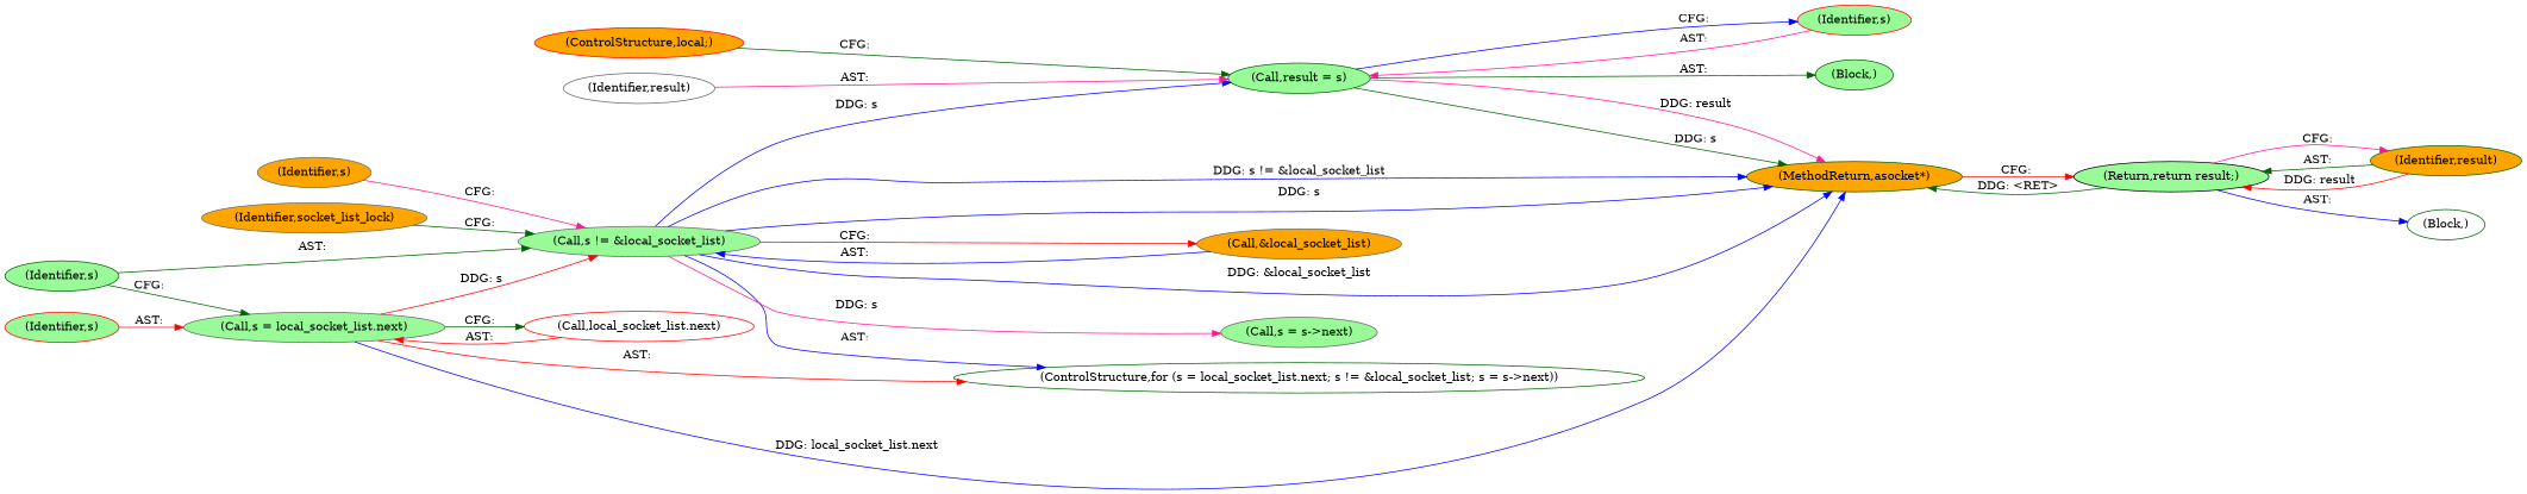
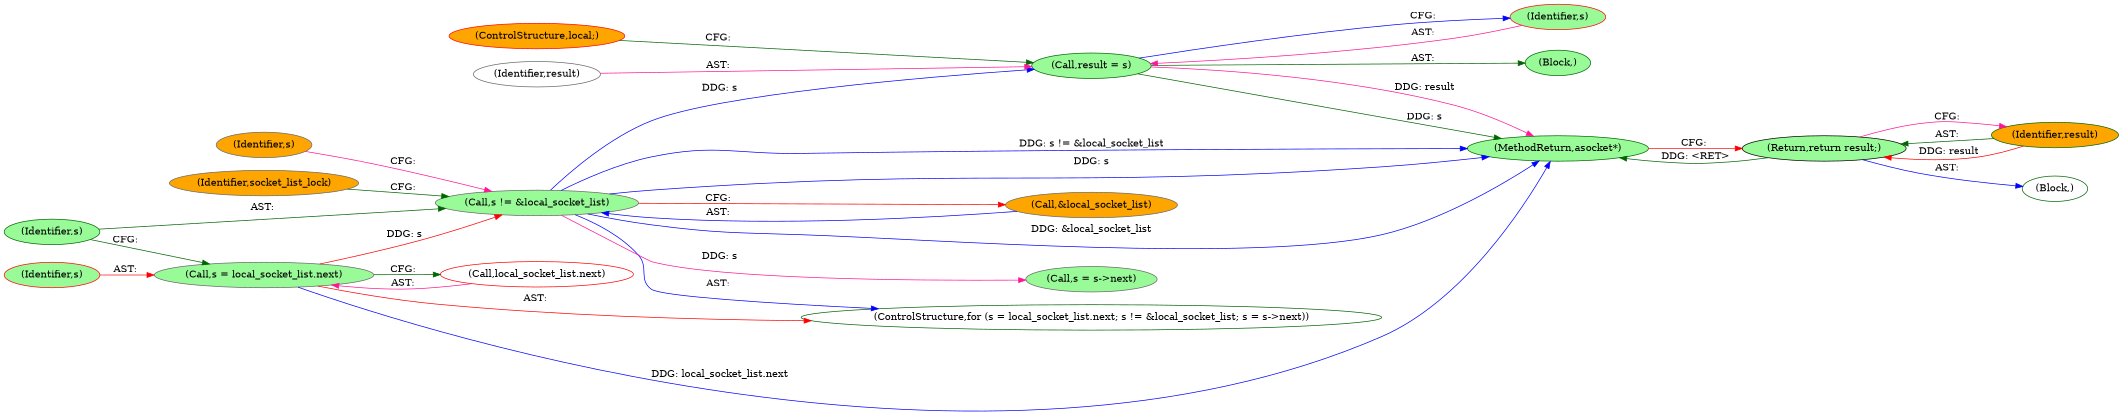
  digraph {
    rankdir=LR
    node [color=gray40 fillcolor=palegreen style=filled]
    edge [color=darkgreen]
    n1 [label="(Call,s = local_socket_list.next)"]
    n2 [label="(Call,s != &local_socket_list)"]
    n3 [color=darkgreen fillcolor=white label="(ControlStructure,for (s = local_socket_list.next; s != &local_socket_list; s = s->next))"]
    n4 [color=red fillcolor=white label="(Call,local_socket_list.next)"]
-   n5 [color=darkgreen fillcolor=orange label="(MethodReturn,asocket*)"]
+   n5 [color=darkgreen label="(MethodReturn,asocket*)"]
    n6 [color=darkgreen label="(Call,result = s)"]
    n7 [fillcolor=orange label="(Call,&local_socket_list)"]
    n8 [label="(Call,s = s->next)"]
    n9 [color=black label="(Return,return result;)"]
    n10 [color=darkgreen label="(Block,)"]
    n11 [color=red label="(Identifier,s)"]
    n12 [color=darkgreen fillcolor=orange label="(Identifier,result)"]
    n13 [color=darkgreen fillcolor=white label="(Block,)"]
    n14 [fillcolor=orange label="(Identifier,s)"]
    n15 [color=red fillcolor=orange label="(ControlStructure,local;)"]
    n16 [fillcolor=white label="(Identifier,result)"]
    n17 [fillcolor=orange label="(Identifier,socket_list_lock)"]
    n18 [color=red label="(Identifier,s)"]
    n19 [color=darkgreen label="(Identifier,s)"]
    n1 -> n2 [color=red label="DDG: s"]
    n1 -> n3 [color=red label="AST: "]
    n1 -> n4 [label="CFG: "]
    n1 -> n5 [color=blue label="DDG: local_socket_list.next"]
    n2 -> n3 [color=blue label="AST: "]
    n2 -> n5 [color=blue label="DDG: s != &local_socket_list"]
    n2 -> n5 [color=blue label="DDG: s"]
    n2 -> n5 [color=blue label="DDG: &local_socket_list"]
    n2 -> n6 [color=blue label="DDG: s"]
    n2 -> n7 [color=red label="CFG: "]
    n2 -> n8 [color=deeppink label="DDG: s"]
-   n4 -> n1 [color=red label="AST: "]
+   n4 -> n1 [color=deeppink label="AST: "]
    n5 -> n9 [color=red label="CFG: "]
    n6 -> n5 [color=deeppink label="DDG: result"]
    n6 -> n5 [label="DDG: s"]
    n6 -> n10 [label="AST: "]
    n6 -> n11 [color=blue label="CFG: "]
    n7 -> n2 [color=blue label="AST: "]
    n9 -> n5 [label="DDG: <RET>"]
    n9 -> n12 [color=deeppink label="CFG: "]
    n9 -> n13 [color=blue label="AST: "]
    n11 -> n6 [color=deeppink label="AST: "]
    n12 -> n9 [label="AST: "]
    n12 -> n9 [color=red label="DDG: result"]
    n14 -> n2 [color=deeppink label="CFG: "]
    n15 -> n6 [label="CFG: "]
    n16 -> n6 [color=deeppink label="AST: "]
    n17 -> n2 [label="CFG: "]
    n18 -> n1 [color=red label="AST: "]
    n19 -> n1 [label="CFG: "]
    n19 -> n2 [label="AST: "]
  }
